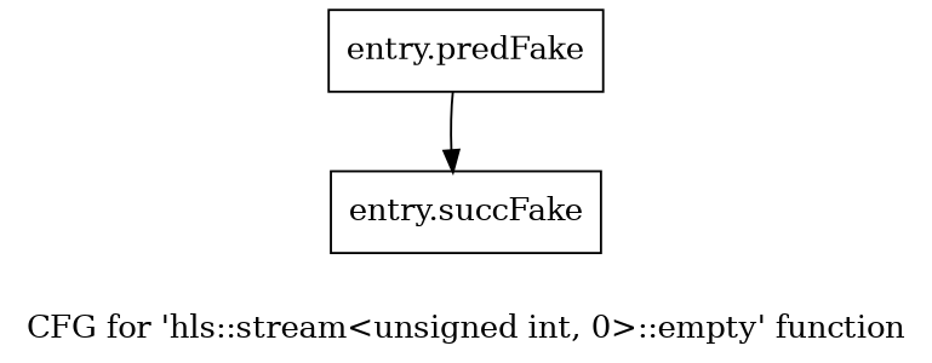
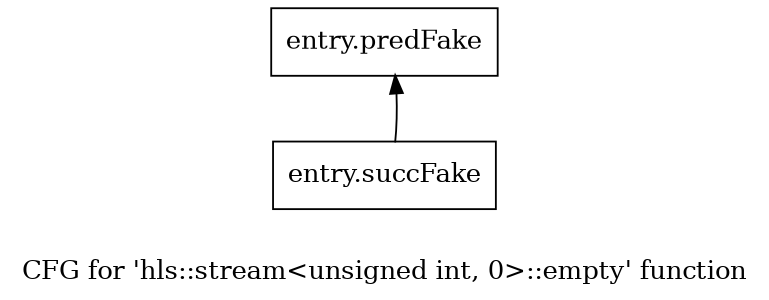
  digraph {
    label="CFG for 'hls::stream\<unsigned int, 0\>::empty' function"
    node [shape=record]
    n1 [label="{entry.predFake}"]
    n2 [filename="/tools/Xilinx/Vitis_HLS/2023.1/include/hls_stream.h" label="{entry.succFake}" linenumber=449]
-   n1 -> n2 [execusionnum=4 filename="/tools/Xilinx/Vitis_HLS/2023.1/include/hls_stream.h"]
+   n2 -> n1 [execusionnum=4 filename="/tools/Xilinx/Vitis_HLS/2023.1/include/hls_stream.h"]
  }
